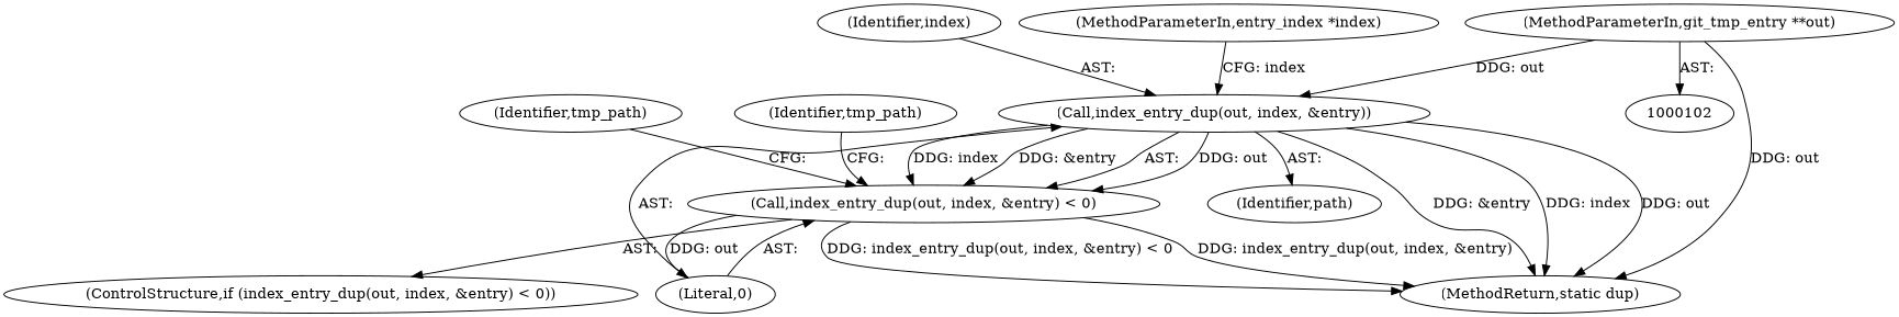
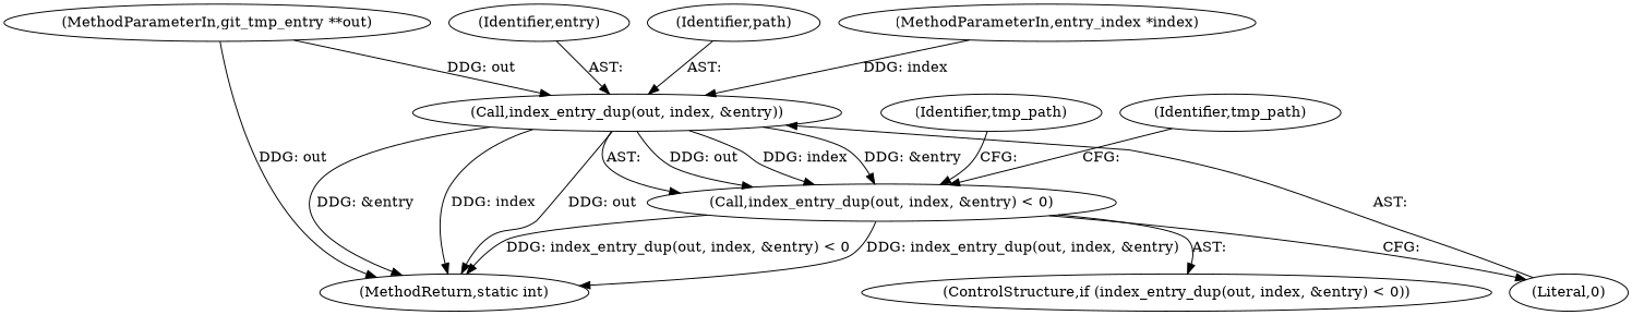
  digraph {
    n1 [label="(MethodParameterIn,git_tmp_entry **out)"]
    n2 [label="(Call,index_entry_dup(out, index, &entry))"]
-   n3 [label="(MethodReturn,static dup)"]
-   1000102
+   n3 [label="(MethodReturn,static int)"]
    n5 [label="(Call,index_entry_dup(out, index, &entry) < 0)"]
    n6 [label="(ControlStructure,if (index_entry_dup(out, index, &entry) < 0))"]
    n7 [label="(Literal,0)"]
-   n8 [label="(Identifier,index)"]
+   n8 [label="(Identifier,entry)"]
    n9 [label="(Identifier,tmp_path)"]
    n10 [label="(Identifier,path)"]
    n11 [label="(MethodParameterIn,entry_index *index)"]
    n12 [label="(Identifier,tmp_path)"]
    n1 -> n2 [label="DDG: out"]
    n1 -> n3 [label="DDG: out"]
-   n1 -> 1000102 [label="AST: "]
    n2 -> n3 [label="DDG: &entry"]
    n2 -> n3 [label="DDG: index"]
    n2 -> n3 [label="DDG: out"]
    n2 -> n5 [label="AST: "]
    n2 -> n5 [label="DDG: out"]
    n2 -> n5 [label="DDG: index"]
    n2 -> n5 [label="DDG: &entry"]
    n5 -> n3 [label="DDG: index_entry_dup(out, index, &entry) < 0"]
    n5 -> n3 [label="DDG: index_entry_dup(out, index, &entry)"]
    n5 -> n6 [label="AST: "]
-   n5 -> n7 [label="DDG: out"]
+   n5 -> n7 [label="CFG: "]
    n7 -> n2 [label="AST: "]
-   n7 -> n5 [label="AST: "]
    n8 -> n2 [label="AST: "]
    n9 -> n5 [label="CFG: "]
-   n2 -> n10 [label="AST: "]
-   n11 -> n2 [label="CFG: index"]
+   n10 -> n2 [label="AST: "]
+   n11 -> n2 [label="DDG: index"]
    n12 -> n5 [label="CFG: "]
  }
